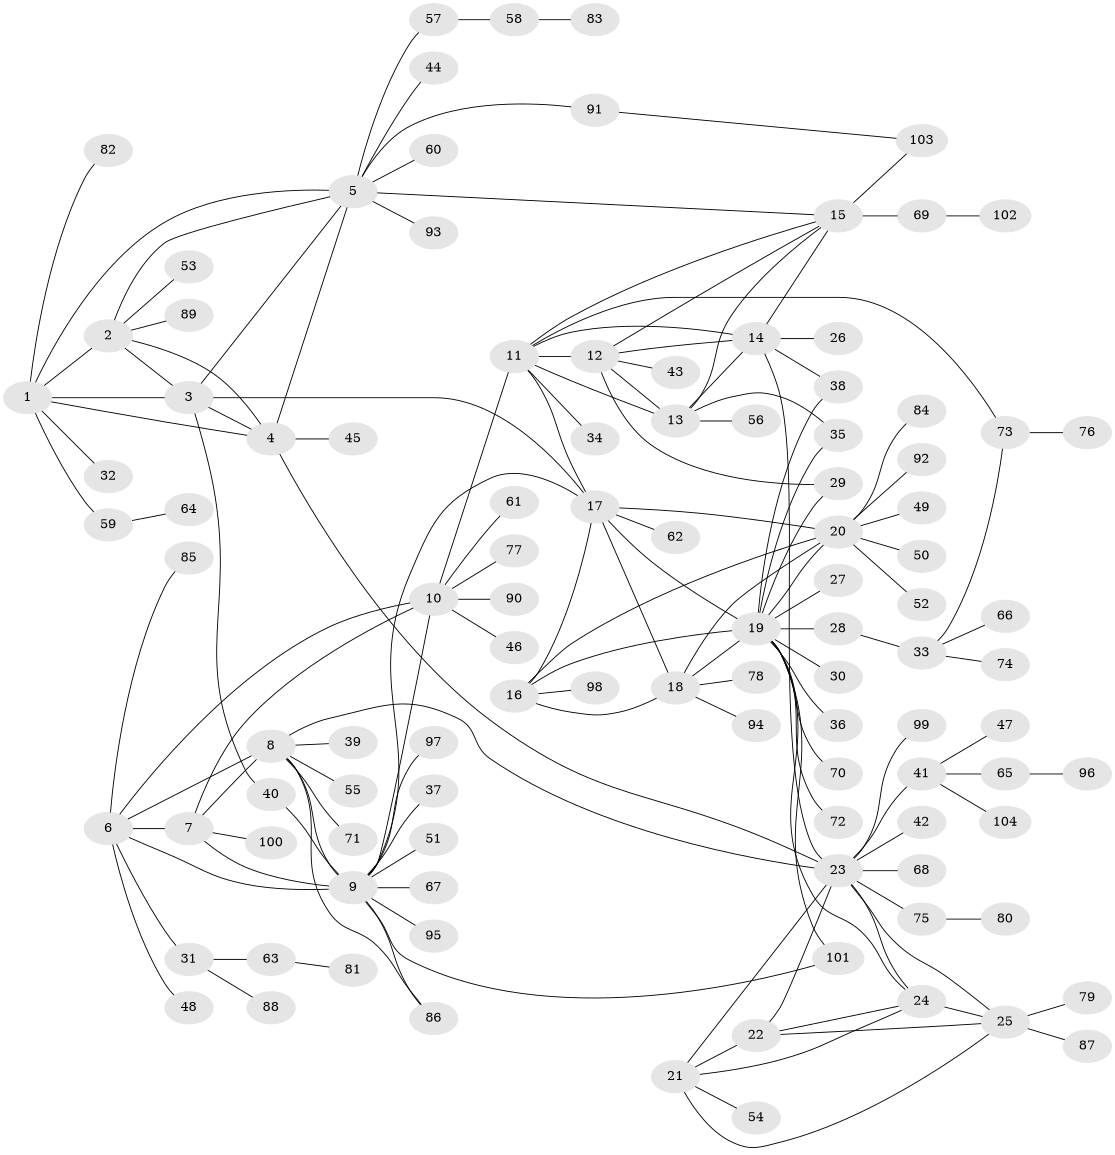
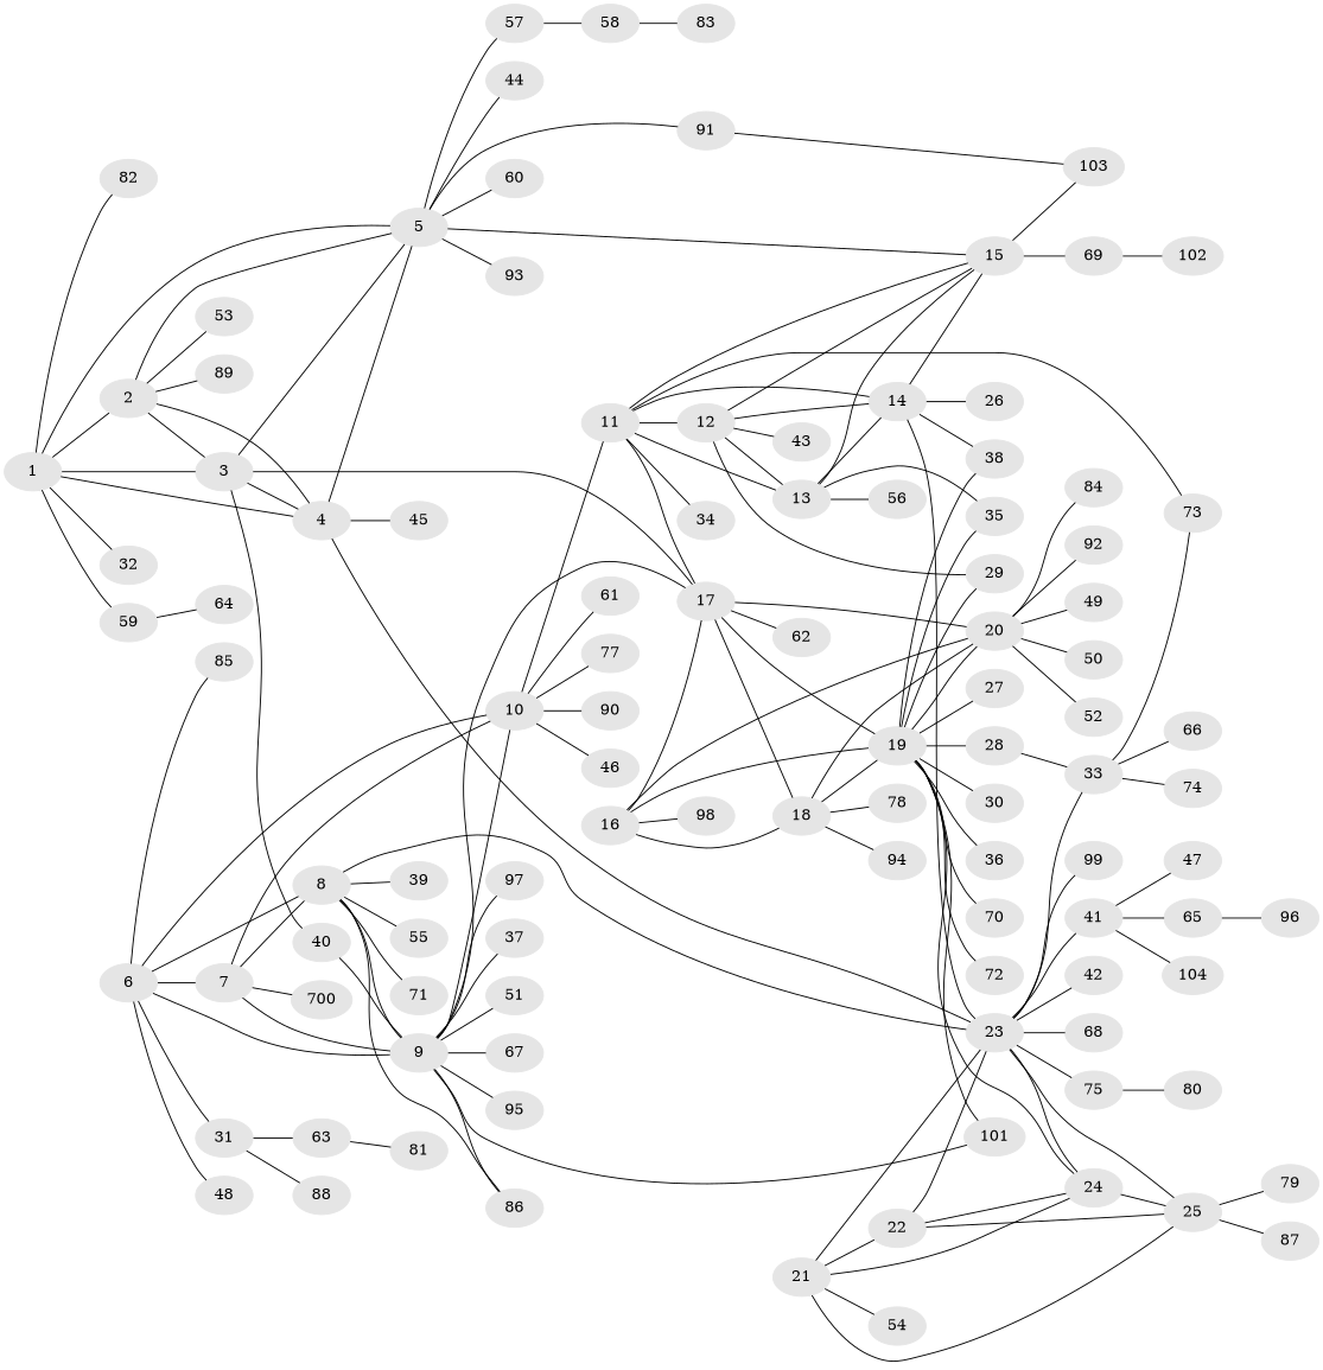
  graph {
    rankdir=LR
    node [color=gray90 style=filled]
    1
    2
    3
    4
    5
    32
    59
    82
    53
    89
    17
    40
    23
    45
    15
    44
    57
    60
    91
    93
    64
    18
    19
    20
    62
    9
    10
    37
    51
    67
    86
    95
    97
    101
    24
    25
    33
    41
    42
    68
    75
    99
    69
    103
    58
    6
    7
    8
    31
    48
    85
-   100
+   100 [label=700]
    39
    55
    71
    11
    46
    61
    77
    90
    63
    88
    12
    13
    14
    34
    73
    29
    43
    35
    56
    26
    38
-   76
    102
    16
    98
    78
    94
    27
    28
    30
    36
    70
    72
    49
    50
    52
    84
    92
    21
    22
    54
    79
    87
    66
    74
    47
    65
    104
    80
    81
    96
    83
    1 -- 2
    1 -- 3
    1 -- 4
    1 -- 5
    1 -- 32
    1 -- 59
    1 -- 82
    2 -- 3
    2 -- 4
    2 -- 5
    2 -- 53
    2 -- 89
    3 -- 4
    3 -- 5
    3 -- 17
    3 -- 40
    4 -- 5
    4 -- 23
    4 -- 45
    5 -- 15
    5 -- 44
    5 -- 57
    5 -- 60
    5 -- 91
    5 -- 93
    59 -- 64
    17 -- 18
    17 -- 19
    17 -- 20
    17 -- 62
    40 -- 9
    23 -- 24
    23 -- 25
+   23 -- 33
    23 -- 41
    23 -- 42
    23 -- 68
    23 -- 75
    23 -- 99
    15 -- 69
    15 -- 103
    57 -- 58
    91 -- 103
    18 -- 19
    18 -- 20
    18 -- 78
    18 -- 94
    19 -- 20
    19 -- 101
    19 -- 24
    19 -- 29
    19 -- 35
    19 -- 38
    19 -- 27
    19 -- 28
    19 -- 30
    19 -- 36
    19 -- 70
    19 -- 72
    20 -- 49
    20 -- 50
    20 -- 52
    20 -- 84
    20 -- 92
    9 -- 17
    9 -- 10
    9 -- 37
    9 -- 51
    9 -- 67
    9 -- 86
    9 -- 95
    9 -- 97
    9 -- 101
    10 -- 11
    10 -- 46
    10 -- 61
    10 -- 77
    10 -- 90
    24 -- 25
    25 -- 79
    25 -- 87
    33 -- 73
    33 -- 66
    33 -- 74
    41 -- 47
    41 -- 65
    41 -- 104
    75 -- 80
    69 -- 102
    58 -- 83
    6 -- 9
    6 -- 10
    6 -- 7
    6 -- 8
    6 -- 31
    6 -- 48
    6 -- 85
    7 -- 9
    7 -- 10
    7 -- 8
    7 -- 100
    8 -- 23
    8 -- 9
    8 -- 86
    8 -- 39
    8 -- 55
    8 -- 71
    31 -- 63
    31 -- 88
    11 -- 17
    11 -- 15
    11 -- 12
    11 -- 13
    11 -- 14
    11 -- 34
    11 -- 73
    63 -- 81
    12 -- 15
    12 -- 13
    12 -- 14
    12 -- 29
    12 -- 43
    13 -- 15
    13 -- 14
    13 -- 35
    13 -- 56
    14 -- 23
    14 -- 15
    14 -- 26
    14 -- 38
-   73 -- 76
    16 -- 17
    16 -- 18
    16 -- 19
    16 -- 20
    16 -- 98
    28 -- 33
    21 -- 23
    21 -- 24
    21 -- 25
    21 -- 22
    21 -- 54
    22 -- 23
    22 -- 24
    22 -- 25
    65 -- 96
  }
